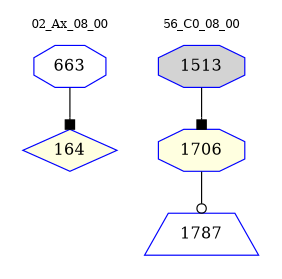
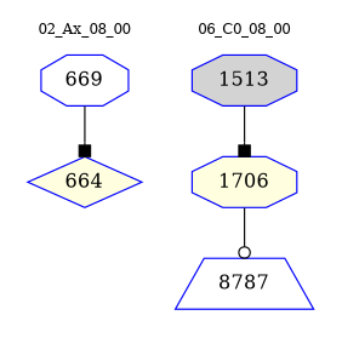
  digraph {
    node [color=blue fillcolor=white shape=octagon style=filled]
    edge [arrowhead=box color=black]
-   n1 [label=663]
-   n2 [fillcolor=lightyellow label=164 shape=diamond]
+   n1 [label=669]
+   n2 [fillcolor=lightyellow label=664 shape=diamond]
    n3 [fillcolor=lightgrey label=1513]
    n4 [fillcolor=lightyellow label=1706]
-   n5 [label=1787 shape=trapezium]
+   n5 [label=8787 shape=trapezium]
    subgraph cluster_1 {
      color=white
      fontsize=10
      label="02_Ax_08_00"
      n1
      n2
    }
    subgraph cluster_2 {
      color=white
      fontsize=10
-     label="56_C0_08_00"
+     label="06_C0_08_00"
      n3
      n4
      n5
    }
    n1 -> n2
    n3 -> n4
    n4 -> n5 [arrowhead=odot]
  }
